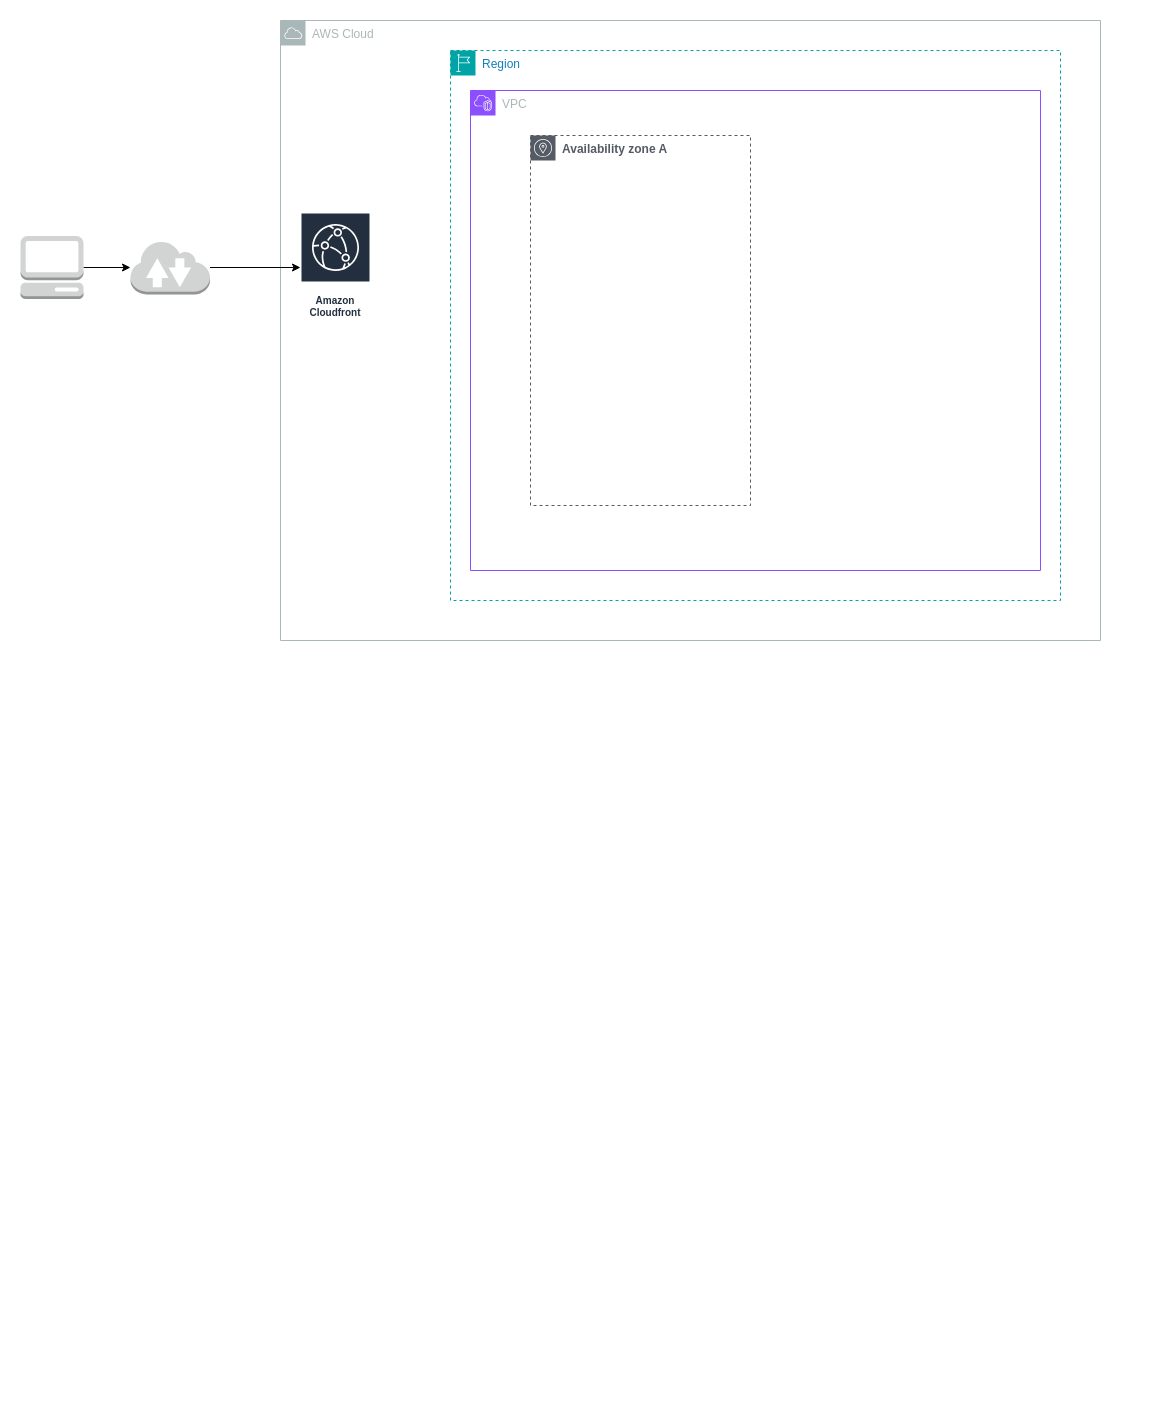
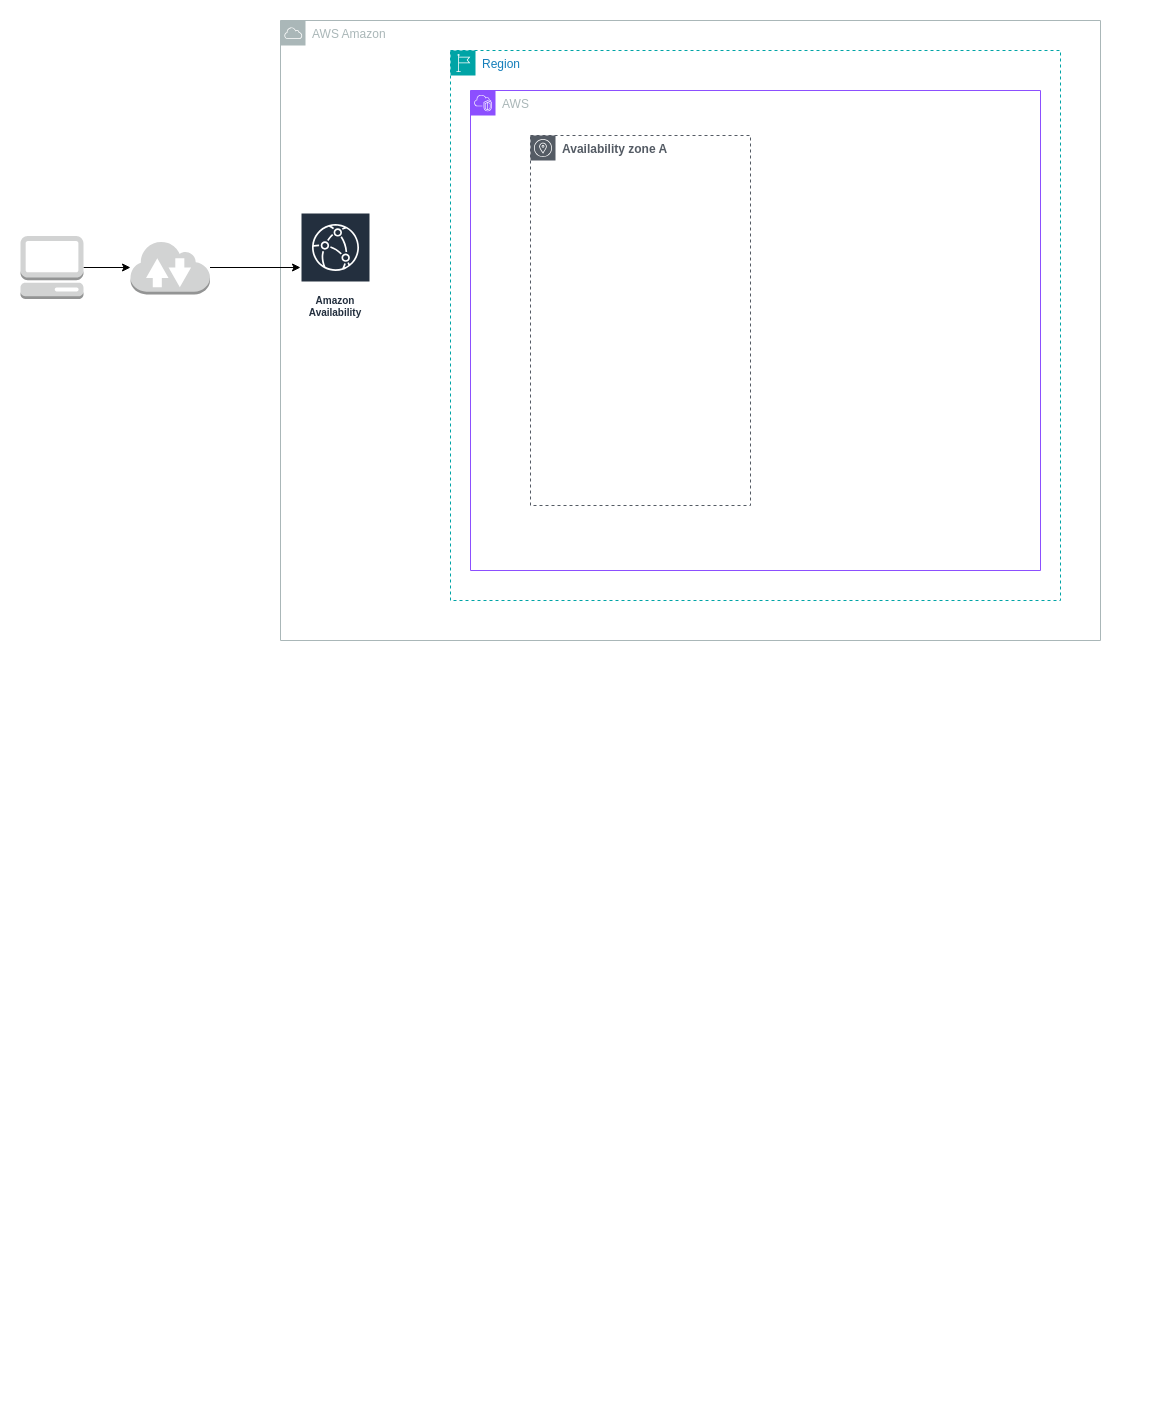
  <mxCell id="0" />
  <mxCell id="1" parent="0" />
- <mxCell id="2" value="VPC" style="points=[[0,0],[0.25,0],[0.5,0],[0.75,0],[1,0],[1,0.25],[1,0.5],[1,0.75],[1,1],[0.75,1],[0.5,1],[0.25,1],[0,1],[0,0.75],[0,0.5],[0,0.25]];outlineConnect=0;gradientColor=none;html=1;whiteSpace=wrap;fontSize=12;fontStyle=0;container=1;pointerEvents=0;collapsible=0;recursiveResize=0;shape=mxgraph.aws4.group;grIcon=mxgraph.aws4.group_vpc2;strokeColor=#8C4FFF;fillColor=none;verticalAlign=top;align=left;spacingLeft=30;fontColor=#AAB7B8;dashed=0;" vertex="1" parent="1"><mxGeometry x="470" y="90" width="570" height="480" as="geometry" /></mxCell>
- <mxCell id="3" value="AWS Cloud" style="sketch=0;outlineConnect=0;gradientColor=none;html=1;whiteSpace=wrap;fontSize=12;fontStyle=0;shape=mxgraph.aws4.group;grIcon=mxgraph.aws4.group_aws_cloud;strokeColor=#AAB7B8;fillColor=none;verticalAlign=top;align=left;spacingLeft=30;fontColor=#AAB7B8;dashed=0;" vertex="1" parent="1"><mxGeometry x="280" y="20" width="820" height="620" as="geometry" /></mxCell>
+ <mxCell id="2" value="AWS" style="points=[[0,0],[0.25,0],[0.5,0],[0.75,0],[1,0],[1,0.25],[1,0.5],[1,0.75],[1,1],[0.75,1],[0.5,1],[0.25,1],[0,1],[0,0.75],[0,0.5],[0,0.25]];outlineConnect=0;gradientColor=none;html=1;whiteSpace=wrap;fontSize=12;fontStyle=0;container=1;pointerEvents=0;collapsible=0;recursiveResize=0;shape=mxgraph.aws4.group;grIcon=mxgraph.aws4.group_vpc2;strokeColor=#8C4FFF;fillColor=none;verticalAlign=top;align=left;spacingLeft=30;fontColor=#AAB7B8;dashed=0;" vertex="1" parent="1"><mxGeometry x="470" y="90" width="570" height="480" as="geometry" /></mxCell>
+ <mxCell id="3" value="AWS Amazon" style="sketch=0;outlineConnect=0;gradientColor=none;html=1;whiteSpace=wrap;fontSize=12;fontStyle=0;shape=mxgraph.aws4.group;grIcon=mxgraph.aws4.group_aws_cloud;strokeColor=#AAB7B8;fillColor=none;verticalAlign=top;align=left;spacingLeft=30;fontColor=#AAB7B8;dashed=0;" vertex="1" parent="1"><mxGeometry x="280" y="20" width="820" height="620" as="geometry" /></mxCell>
  <mxCell id="4" value="Availability zone A" style="sketch=0;outlineConnect=0;gradientColor=none;html=1;whiteSpace=wrap;fontSize=12;fontStyle=1;shape=mxgraph.aws4.group;grIcon=mxgraph.aws4.group_availability_zone;strokeColor=#545B64;fillColor=none;verticalAlign=top;align=left;spacingLeft=30;fontColor=#545B64;dashed=1;" vertex="1" parent="1"><mxGeometry x="530" y="135" width="220" height="370" as="geometry" /></mxCell>
  <mxCell id="5" style="edgeStyle=orthogonalEdgeStyle;rounded=0;orthogonalLoop=1;jettySize=auto;html=1;" edge="1" parent="1" source="6" target="8"><mxGeometry relative="1" as="geometry" /></mxCell>
  <mxCell id="6" value="" style="outlineConnect=0;dashed=0;verticalLabelPosition=bottom;verticalAlign=top;align=center;html=1;shape=mxgraph.aws3.management_console;fillColor=#D2D3D3;gradientColor=none;" vertex="1" parent="1"><mxGeometry x="20" y="235.5" width="63" height="63" as="geometry" /></mxCell>
  <mxCell id="7" style="edgeStyle=orthogonalEdgeStyle;rounded=0;orthogonalLoop=1;jettySize=auto;html=1;" edge="1" parent="1" source="8" target="9"><mxGeometry relative="1" as="geometry" /></mxCell>
  <mxCell id="8" value="" style="outlineConnect=0;dashed=0;verticalLabelPosition=bottom;verticalAlign=top;align=center;html=1;shape=mxgraph.aws3.internet_2;fillColor=#D2D3D3;gradientColor=none;" vertex="1" parent="1"><mxGeometry x="130" y="240" width="79.5" height="54" as="geometry" /></mxCell>
- <mxCell id="9" value="Amazon Cloudfront" style="sketch=0;outlineConnect=0;fontColor=#232F3E;gradientColor=none;strokeColor=#ffffff;fillColor=#232F3E;dashed=0;verticalLabelPosition=middle;verticalAlign=bottom;align=center;html=1;whiteSpace=wrap;fontSize=10;fontStyle=1;spacing=3;shape=mxgraph.aws4.productIcon;prIcon=mxgraph.aws4.cloudfront;" vertex="1" parent="1"><mxGeometry x="300" y="212" width="70" height="110" as="geometry" /></mxCell>
+ <mxCell id="9" value="Amazon Availability" style="sketch=0;outlineConnect=0;fontColor=#232F3E;gradientColor=none;strokeColor=#ffffff;fillColor=#232F3E;dashed=0;verticalLabelPosition=middle;verticalAlign=bottom;align=center;html=1;whiteSpace=wrap;fontSize=10;fontStyle=1;spacing=3;shape=mxgraph.aws4.productIcon;prIcon=mxgraph.aws4.cloudfront;" vertex="1" parent="1"><mxGeometry x="300" y="212" width="70" height="110" as="geometry" /></mxCell>
  <mxCell id="10" value="Region" style="points=[[0,0],[0.25,0],[0.5,0],[0.75,0],[1,0],[1,0.25],[1,0.5],[1,0.75],[1,1],[0.75,1],[0.5,1],[0.25,1],[0,1],[0,0.75],[0,0.5],[0,0.25]];outlineConnect=0;gradientColor=none;html=1;whiteSpace=wrap;fontSize=12;fontStyle=0;container=1;pointerEvents=0;collapsible=0;recursiveResize=0;shape=mxgraph.aws4.group;grIcon=mxgraph.aws4.group_region;strokeColor=#00A4A6;fillColor=none;verticalAlign=top;align=left;spacingLeft=30;fontColor=#147EBA;dashed=1;" vertex="1" parent="1"><mxGeometry x="450" y="50" width="610" height="550" as="geometry" /></mxCell>
  <mxCell id="11" value="" style="shape=image;verticalLabelPosition=bottom;labelBackgroundColor=default;verticalAlign=top;aspect=fixed;imageAspect=0;image=https://nodeployfriday.com/images/posts/cost-effective-aws-architectures-for-wordpress-and-other-websites/Unwordpress_ref_arch-AddS3.png;" vertex="1" parent="1"><mxGeometry x="130" y="800" width="1001" height="591" as="geometry" /></mxCell>
